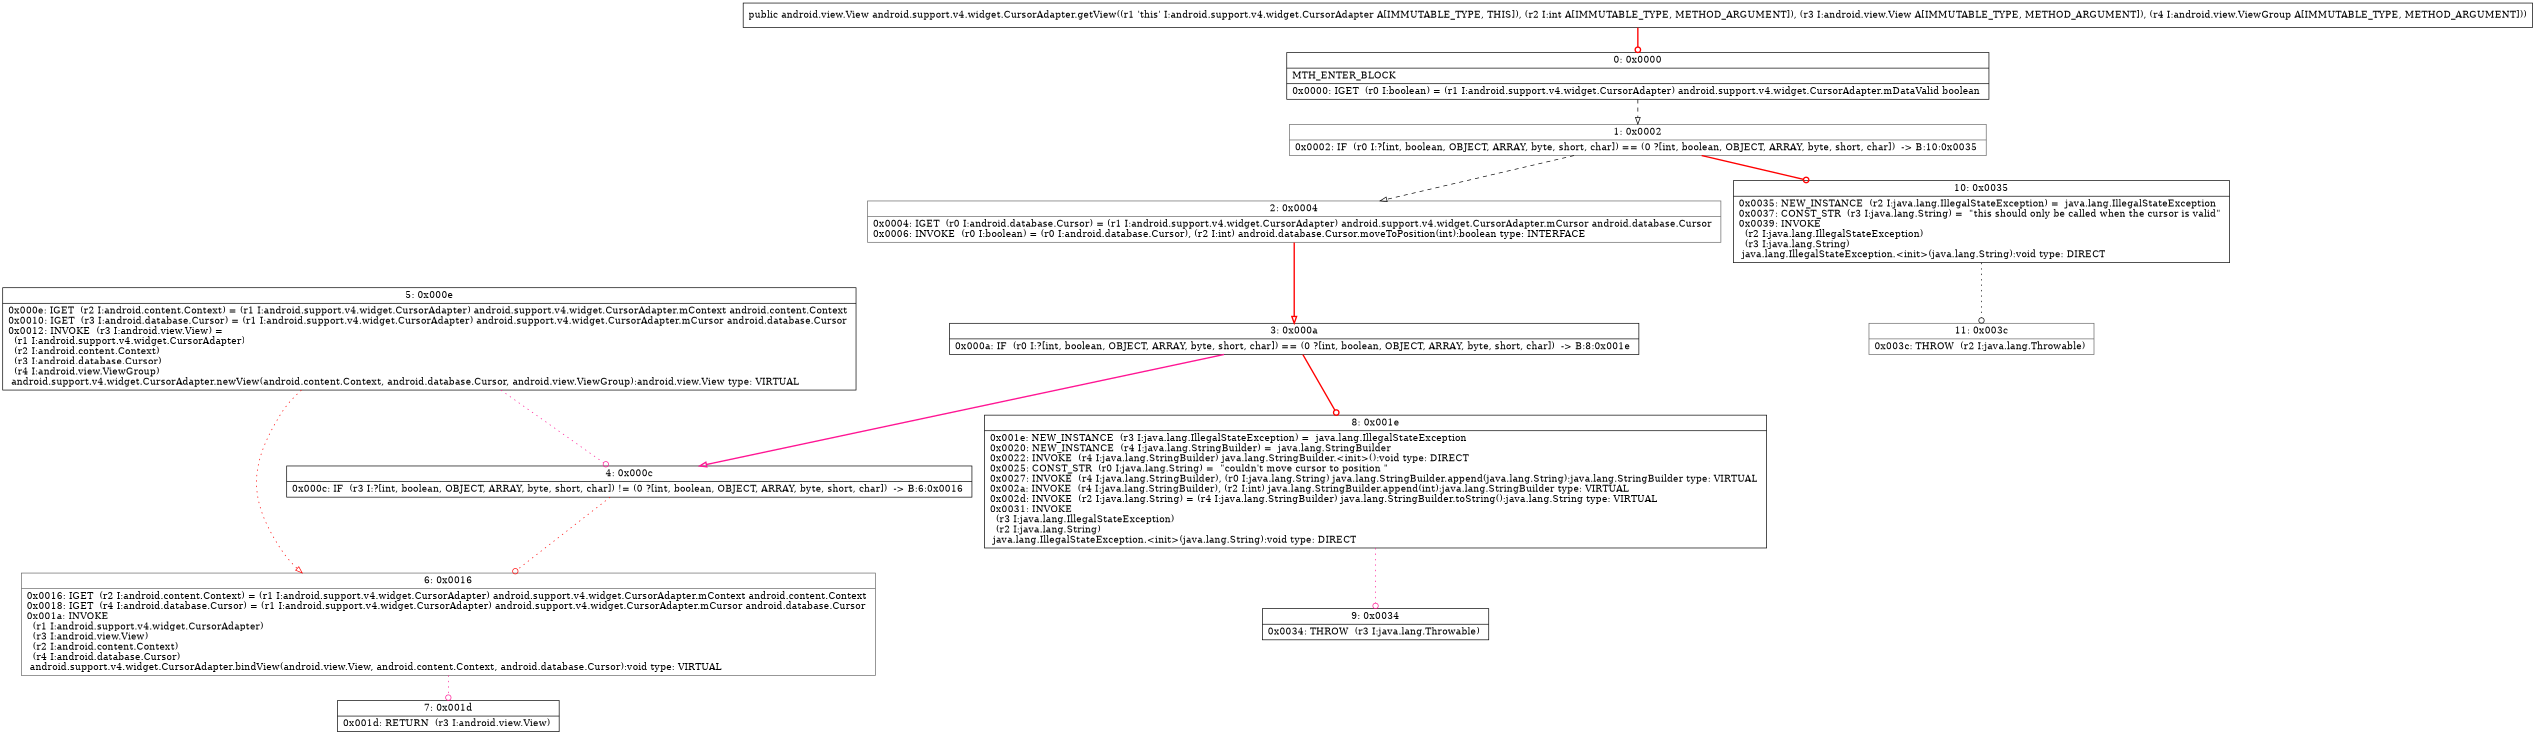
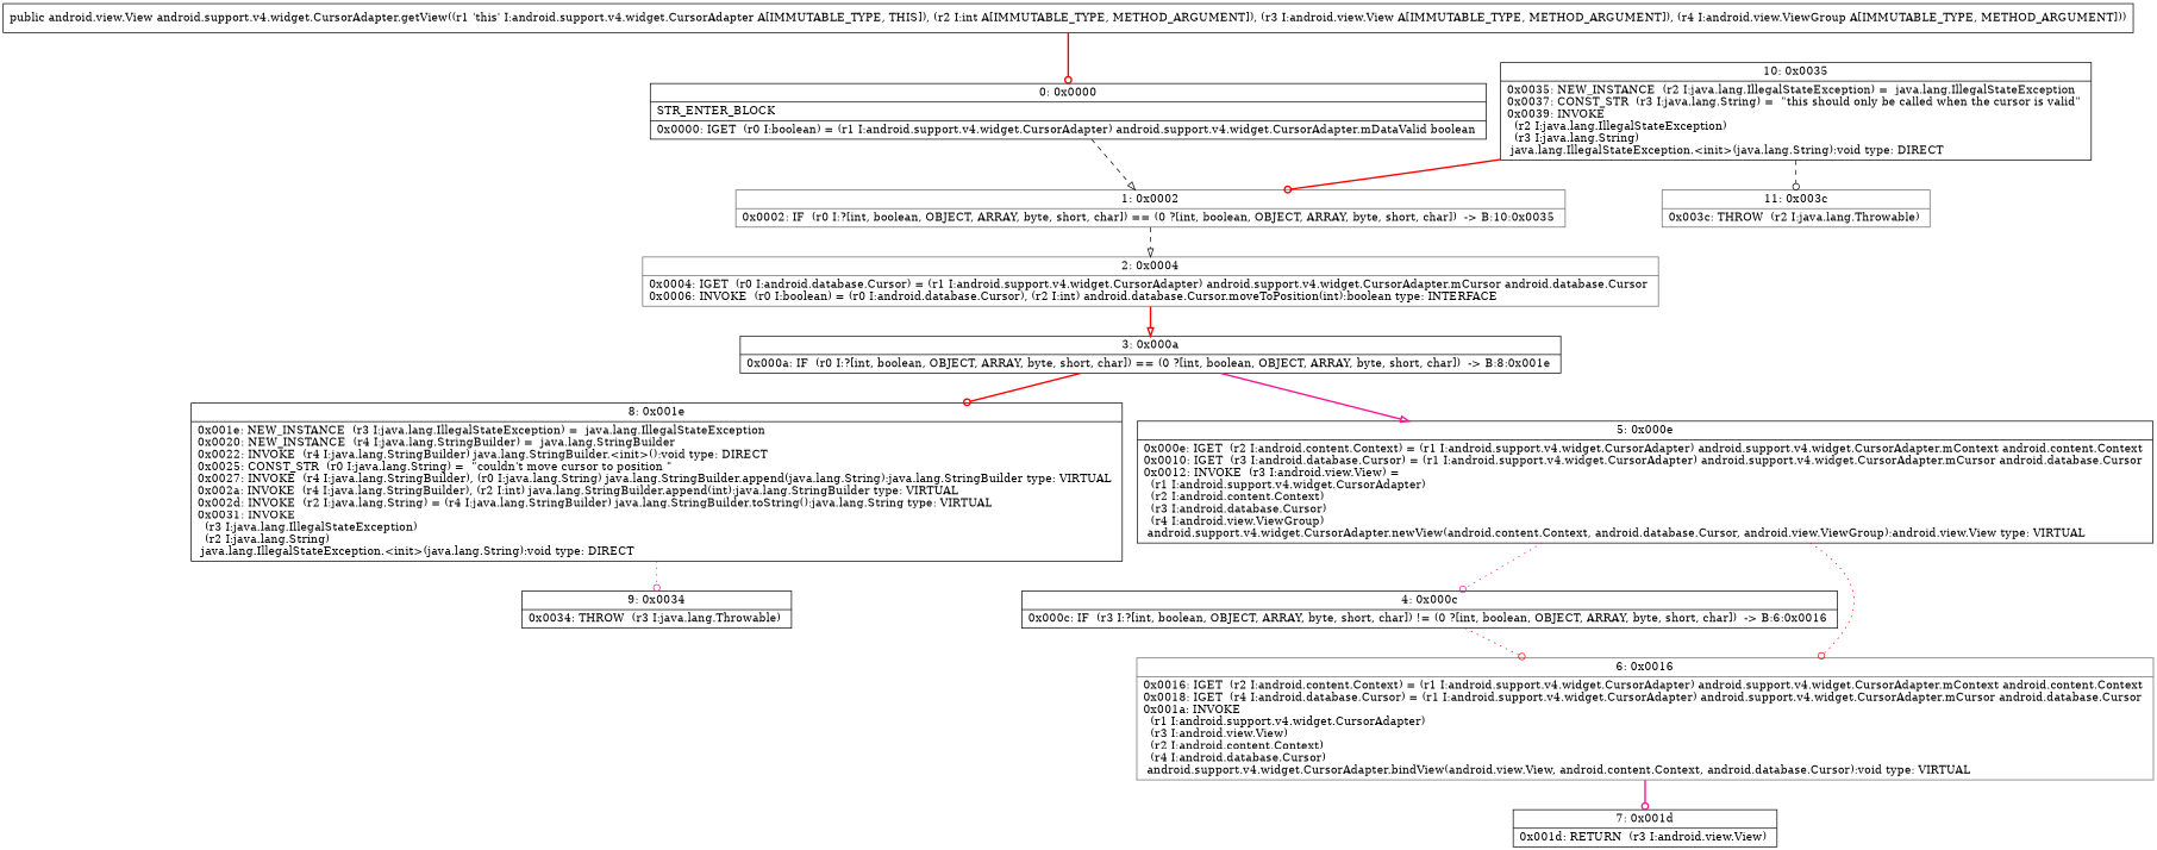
  digraph {
    node [color=black shape=record]
    edge [arrowhead=odot color=red style=bold]
-   n1 [label="{0\:\ 0x0000|MTH_ENTER_BLOCK\l|0x0000: IGET  (r0 I:boolean) = (r1 I:android.support.v4.widget.CursorAdapter) android.support.v4.widget.CursorAdapter.mDataValid boolean \l}"]
+   n1 [label="{0\:\ 0x0000|STR_ENTER_BLOCK\l|0x0000: IGET  (r0 I:boolean) = (r1 I:android.support.v4.widget.CursorAdapter) android.support.v4.widget.CursorAdapter.mDataValid boolean \l}"]
    n2 [color=gray40 label="{1\:\ 0x0002|0x0002: IF  (r0 I:?[int, boolean, OBJECT, ARRAY, byte, short, char]) == (0 ?[int, boolean, OBJECT, ARRAY, byte, short, char])  \-\> B:10:0x0035 \l}"]
    n3 [color=gray40 label="{2\:\ 0x0004|0x0004: IGET  (r0 I:android.database.Cursor) = (r1 I:android.support.v4.widget.CursorAdapter) android.support.v4.widget.CursorAdapter.mCursor android.database.Cursor \l0x0006: INVOKE  (r0 I:boolean) = (r0 I:android.database.Cursor), (r2 I:int) android.database.Cursor.moveToPosition(int):boolean type: INTERFACE \l}"]
    n4 [label="{10\:\ 0x0035|0x0035: NEW_INSTANCE  (r2 I:java.lang.IllegalStateException) =  java.lang.IllegalStateException \l0x0037: CONST_STR  (r3 I:java.lang.String) =  \"this should only be called when the cursor is valid\" \l0x0039: INVOKE  \l  (r2 I:java.lang.IllegalStateException)\l  (r3 I:java.lang.String)\l java.lang.IllegalStateException.\<init\>(java.lang.String):void type: DIRECT \l}"]
    n5 [label="{3\:\ 0x000a|0x000a: IF  (r0 I:?[int, boolean, OBJECT, ARRAY, byte, short, char]) == (0 ?[int, boolean, OBJECT, ARRAY, byte, short, char])  \-\> B:8:0x001e \l}"]
    n6 [color=gray40 label="{11\:\ 0x003c|0x003c: THROW  (r2 I:java.lang.Throwable) \l}"]
    n7 [label="{4\:\ 0x000c|0x000c: IF  (r3 I:?[int, boolean, OBJECT, ARRAY, byte, short, char]) != (0 ?[int, boolean, OBJECT, ARRAY, byte, short, char])  \-\> B:6:0x0016 \l}"]
    n8 [label="{8\:\ 0x001e|0x001e: NEW_INSTANCE  (r3 I:java.lang.IllegalStateException) =  java.lang.IllegalStateException \l0x0020: NEW_INSTANCE  (r4 I:java.lang.StringBuilder) =  java.lang.StringBuilder \l0x0022: INVOKE  (r4 I:java.lang.StringBuilder) java.lang.StringBuilder.\<init\>():void type: DIRECT \l0x0025: CONST_STR  (r0 I:java.lang.String) =  \"couldn't move cursor to position \" \l0x0027: INVOKE  (r4 I:java.lang.StringBuilder), (r0 I:java.lang.String) java.lang.StringBuilder.append(java.lang.String):java.lang.StringBuilder type: VIRTUAL \l0x002a: INVOKE  (r4 I:java.lang.StringBuilder), (r2 I:int) java.lang.StringBuilder.append(int):java.lang.StringBuilder type: VIRTUAL \l0x002d: INVOKE  (r2 I:java.lang.String) = (r4 I:java.lang.StringBuilder) java.lang.StringBuilder.toString():java.lang.String type: VIRTUAL \l0x0031: INVOKE  \l  (r3 I:java.lang.IllegalStateException)\l  (r2 I:java.lang.String)\l java.lang.IllegalStateException.\<init\>(java.lang.String):void type: DIRECT \l}"]
    n9 [color=gray40 label="{6\:\ 0x0016|0x0016: IGET  (r2 I:android.content.Context) = (r1 I:android.support.v4.widget.CursorAdapter) android.support.v4.widget.CursorAdapter.mContext android.content.Context \l0x0018: IGET  (r4 I:android.database.Cursor) = (r1 I:android.support.v4.widget.CursorAdapter) android.support.v4.widget.CursorAdapter.mCursor android.database.Cursor \l0x001a: INVOKE  \l  (r1 I:android.support.v4.widget.CursorAdapter)\l  (r3 I:android.view.View)\l  (r2 I:android.content.Context)\l  (r4 I:android.database.Cursor)\l android.support.v4.widget.CursorAdapter.bindView(android.view.View, android.content.Context, android.database.Cursor):void type: VIRTUAL \l}"]
    n10 [label="{9\:\ 0x0034|0x0034: THROW  (r3 I:java.lang.Throwable) \l}"]
    n11 [label="{5\:\ 0x000e|0x000e: IGET  (r2 I:android.content.Context) = (r1 I:android.support.v4.widget.CursorAdapter) android.support.v4.widget.CursorAdapter.mContext android.content.Context \l0x0010: IGET  (r3 I:android.database.Cursor) = (r1 I:android.support.v4.widget.CursorAdapter) android.support.v4.widget.CursorAdapter.mCursor android.database.Cursor \l0x0012: INVOKE  (r3 I:android.view.View) = \l  (r1 I:android.support.v4.widget.CursorAdapter)\l  (r2 I:android.content.Context)\l  (r3 I:android.database.Cursor)\l  (r4 I:android.view.ViewGroup)\l android.support.v4.widget.CursorAdapter.newView(android.content.Context, android.database.Cursor, android.view.ViewGroup):android.view.View type: VIRTUAL \l}"]
    n12 [label="{7\:\ 0x001d|0x001d: RETURN  (r3 I:android.view.View) \l}"]
    n13 [label="{public android.view.View android.support.v4.widget.CursorAdapter.getView((r1 'this' I:android.support.v4.widget.CursorAdapter A[IMMUTABLE_TYPE, THIS]), (r2 I:int A[IMMUTABLE_TYPE, METHOD_ARGUMENT]), (r3 I:android.view.View A[IMMUTABLE_TYPE, METHOD_ARGUMENT]), (r4 I:android.view.ViewGroup A[IMMUTABLE_TYPE, METHOD_ARGUMENT])) }"]
    n1 -> n2 [arrowhead=onormal color=black style=dashed]
    n2 -> n3 [arrowhead=onormal color=black style=dashed]
-   n2 -> n4
+   n4 -> n2
    n3 -> n5 [arrowhead=onormal]
-   n4 -> n6 [color=black style=dotted]
-   n5 -> n7 [arrowhead=onormal color=deeppink]
+   n4 -> n6 [color=black style=dashed]
+   n5 -> n11 [arrowhead=onormal color=deeppink]
    n5 -> n8
    n7 -> n9 [style=dotted]
    n8 -> n10 [color=deeppink style=dotted]
-   n9 -> n12 [color=deeppink style=dotted]
+   n9 -> n12 [color=deeppink]
    n11 -> n7 [color=deeppink style=dotted]
-   n11 -> n9 [arrowhead=onormal style=dotted]
+   n11 -> n9 [style=dotted]
    n13 -> n1
  }
